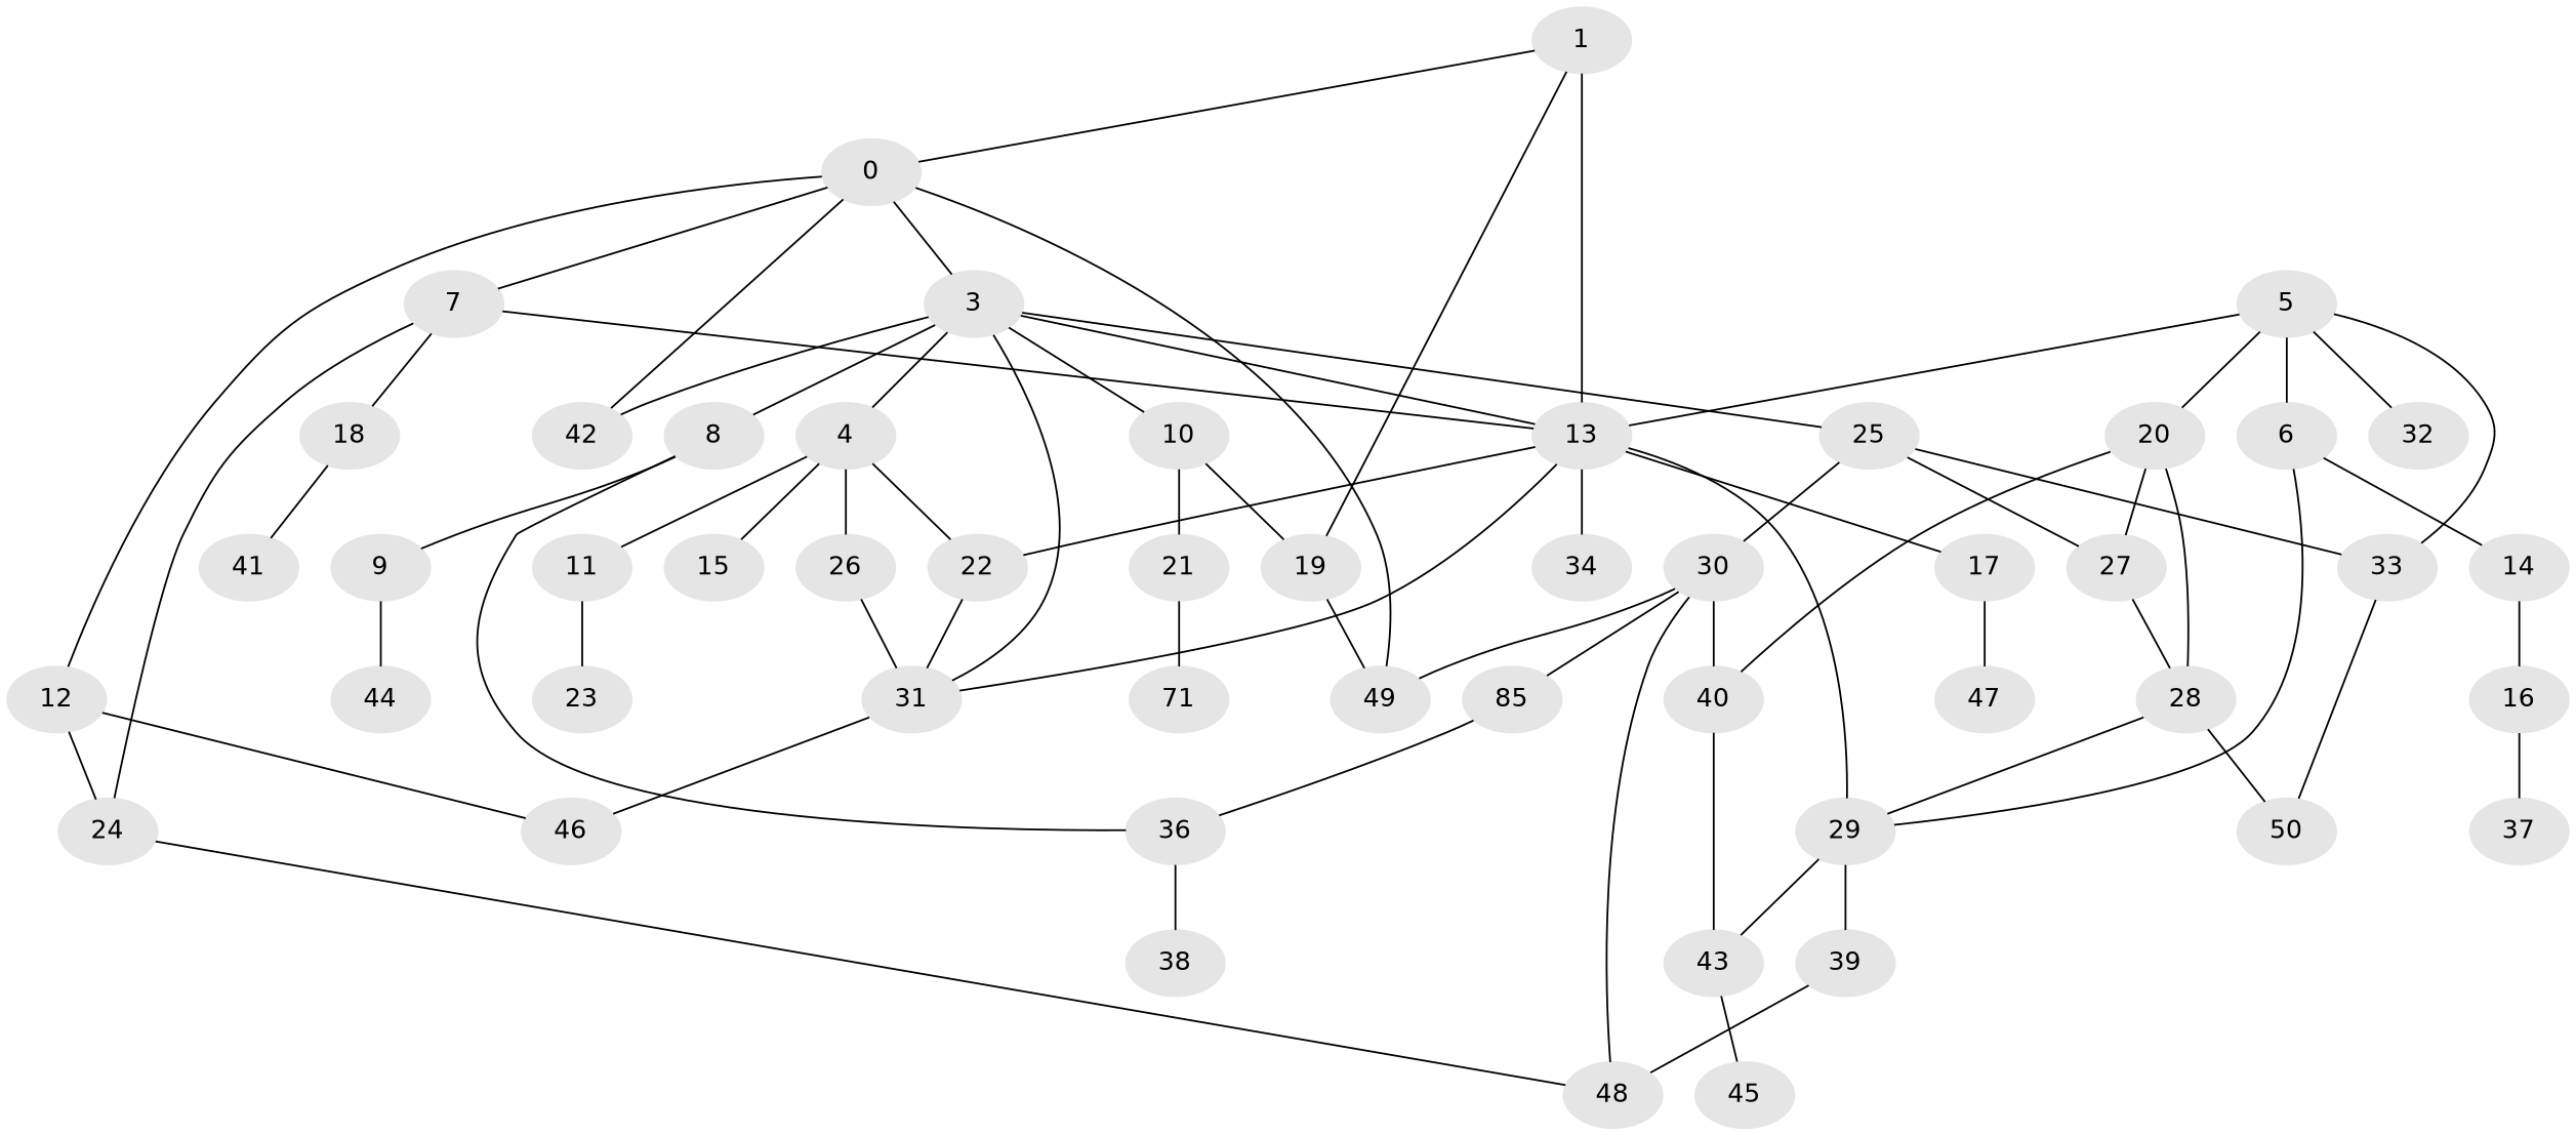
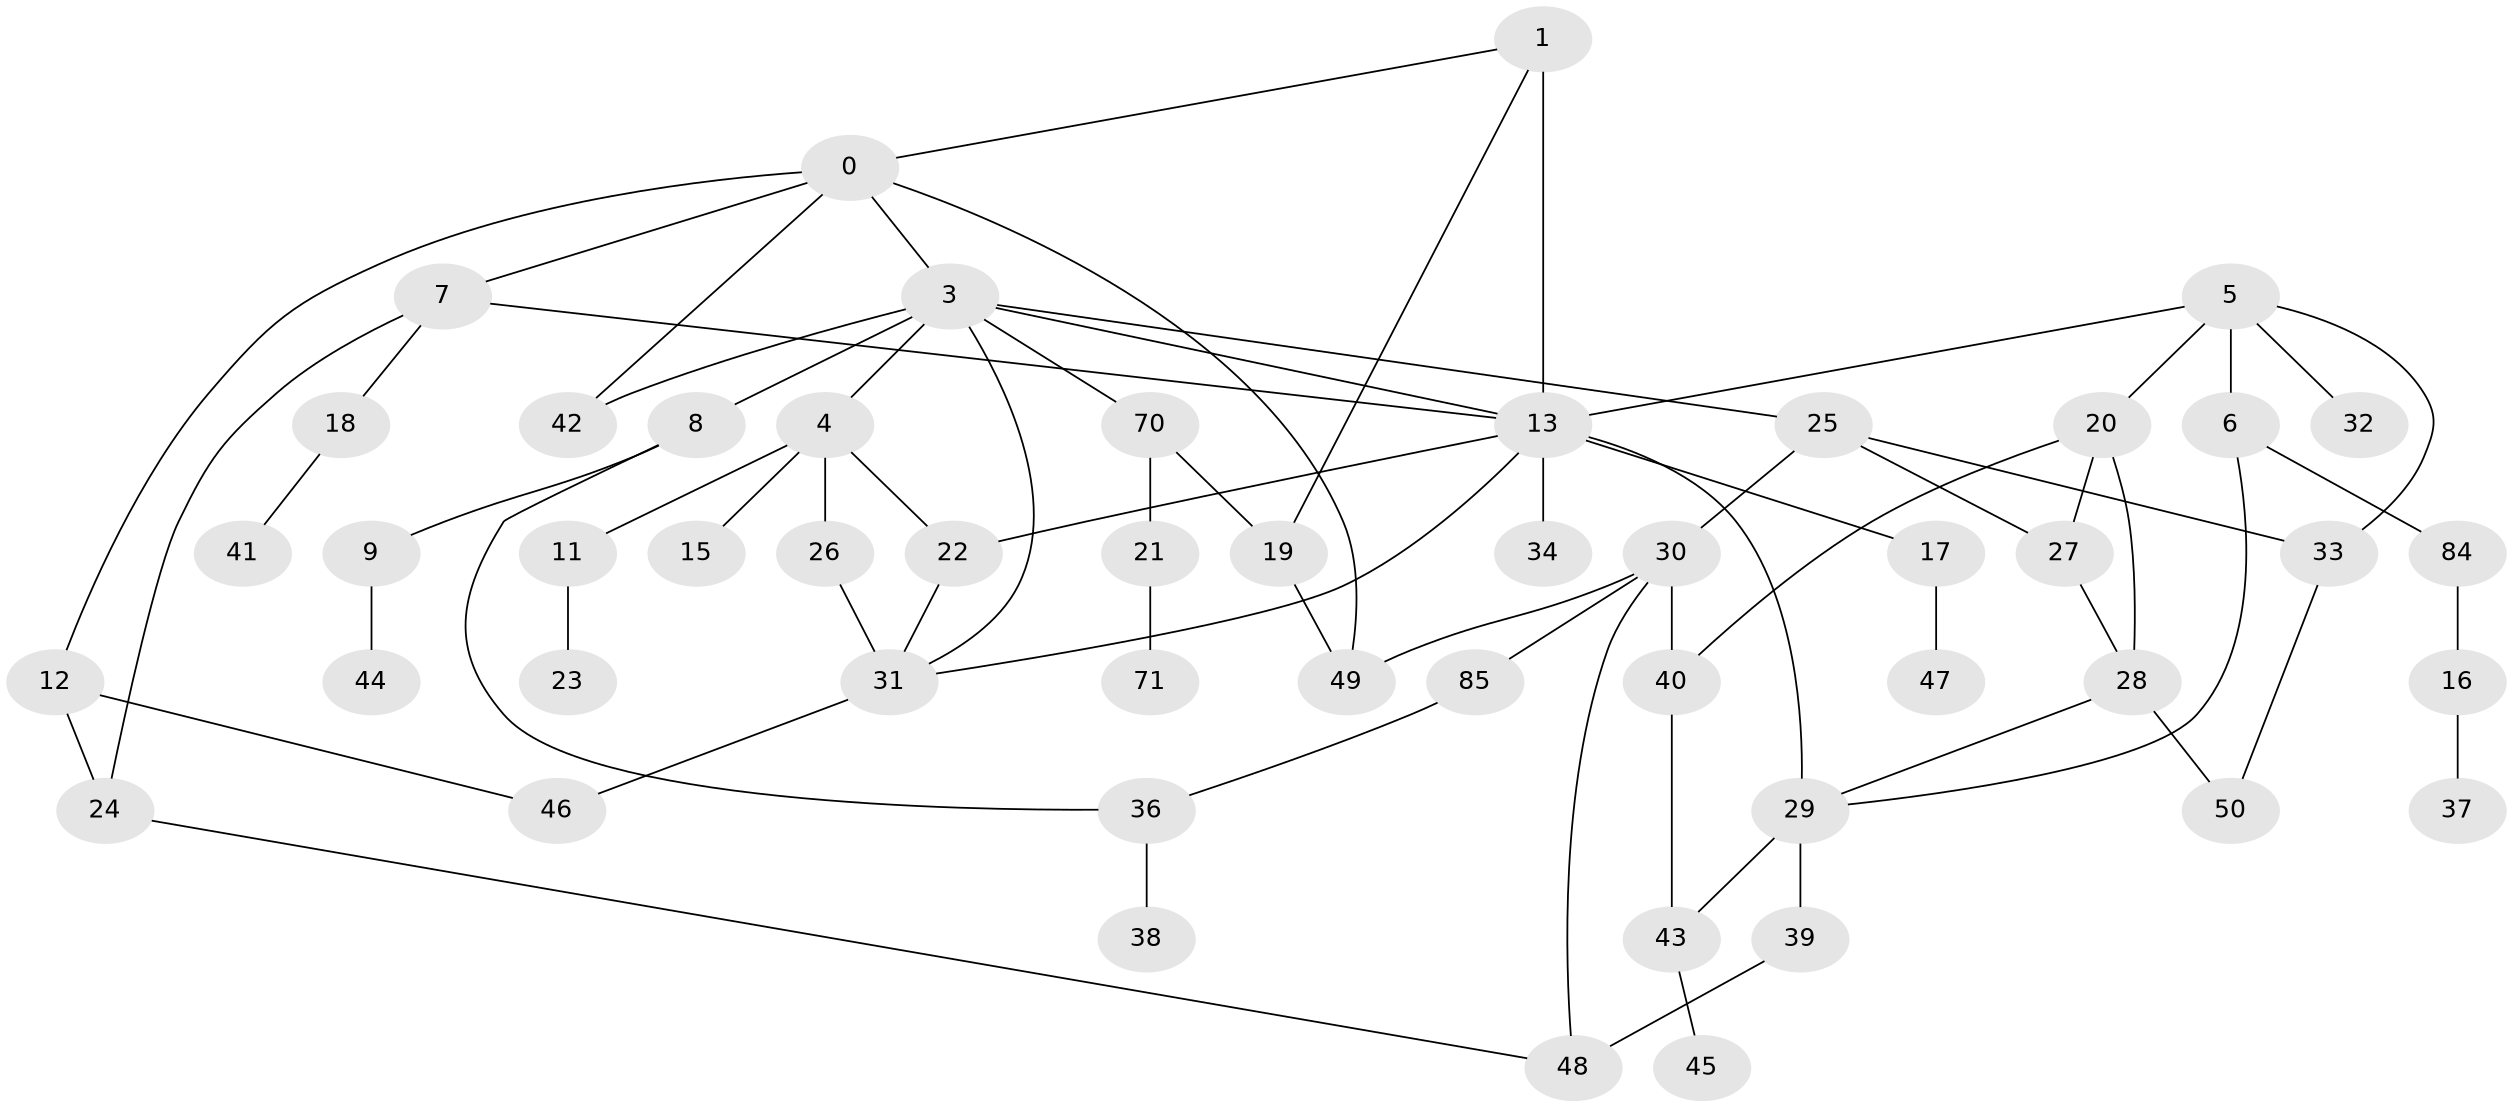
  graph {
    fontname="DejaVu Sans"
    node [color=gray90 fontname="DejaVu Sans" style=filled]
    edge [fontname="DejaVu Sans" weight=1.0]
    n1 [label=0]
    1
    13
    19
    3
    7
    12
    42
    49
    5
    6
    20
    32
    33
    31
    22
    29
    17
    34
    4
    8
-   10
+   10 [label=70]
    25
    18
    24
    46
    11
    15
    26
    9
    36
    21
    27
    30
    23
-   14
+   14 [label=84]
    28
    40
    50
    16
    39
    43
    41
    48
    44
    38
    n47 [label=71]
    47
    37
    n50 [label=85]
    45
    n1 -- 3
    n1 -- 7
    n1 -- 12
    n1 -- 42
    n1 -- 49
    1 -- n1
    1 -- 13 [weight=4.0]
    1 -- 19
    13 -- 31
    13 -- 22
    13 -- 29
    13 -- 17
    13 -- 34
    19 -- 49
    3 -- 13
    3 -- 42
    3 -- 31
    3 -- 4
    3 -- 8
    3 -- 10
    3 -- 25
    7 -- 13
    7 -- 18
    7 -- 24
    12 -- 24 [weight=2.0]
    12 -- 46 [weight=2.0]
    5 -- 13
    5 -- 6
    5 -- 20
    5 -- 32
    5 -- 33
    6 -- 29
    6 -- 14
    20 -- 27
    20 -- 28 [weight=3.0]
    20 -- 40
    33 -- 50
    31 -- 46 [weight=2.0]
    22 -- 31
    29 -- 39
    29 -- 43
    17 -- 47
    4 -- 22
    4 -- 11
    4 -- 15 [weight=2.0]
    4 -- 26
    8 -- 9
    8 -- 36
    10 -- 19
    10 -- 21
    25 -- 33
    25 -- 27
    25 -- 30
    18 -- 41
    24 -- 48
    11 -- 23
    26 -- 31
    9 -- 44 [weight=2.0]
    36 -- 38 [weight=2.0]
    21 -- n47
    27 -- 28
    30 -- 49
    30 -- 40
    30 -- 48
    30 -- n50
    14 -- 16
    28 -- 29
    28 -- 50
    40 -- 43
    16 -- 37
    39 -- 48 [weight=2.0]
    43 -- 45
    n50 -- 36
  }
